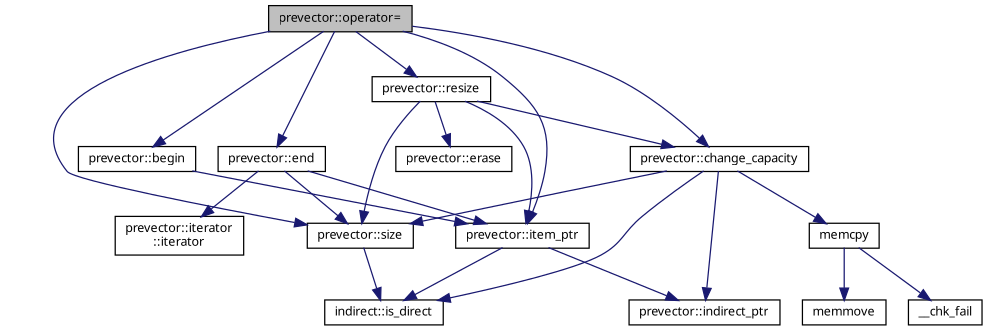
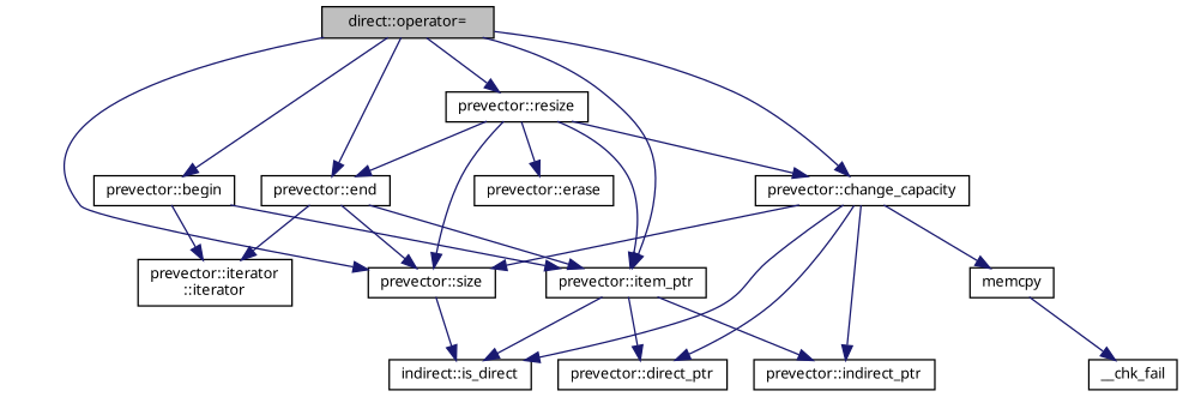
  digraph {
    fontname="Noto Sans"
    rankdir=TB
    node [color=black fillcolor=white fontname="Noto Sans" fontsize=10 shape=record style=filled]
    edge [color=midnightblue fontname="Noto Sans" fontsize=10 labelfontname=Helvetica labelfontsize=10 style=solid]
-   n1 [fillcolor=grey75 fontcolor=black height=0.2 label="prevector::operator=" width=0.4]
+   n1 [fillcolor=grey75 fontcolor=black height=0.2 label="direct::operator=" width=0.4]
    n2 [height=0.2 label="prevector::resize" width=0.4]
    n3 [height=0.2 label="prevector::size" width=0.4]
    n4 [height=0.2 label="prevector::item_ptr" width=0.4]
    n5 [height=0.2 label="prevector::end" width=0.4]
    n6 [height=0.2 label="prevector::change_capacity" width=0.4]
    n7 [height=0.2 label="prevector::begin" width=0.4]
    n8 [height=0.2 label="prevector::erase" width=0.4]
    n9 [height=0.2 label="indirect::is_direct" width=0.4]
+   n10 [height=0.2 label="prevector::direct_ptr" width=0.4]
    n11 [height=0.2 label="prevector::indirect_ptr" width=0.4]
    n12 [height=0.2 label="prevector::iterator\l::iterator" width=0.4]
    n13 [height=0.2 label=memcpy width=0.4]
-   n14 [height=0.2 label=memmove width=0.4]
    n15 [height=0.2 label=__chk_fail width=0.4]
    n1 -> n2
    n1 -> n3
    n1 -> n4
    n1 -> n5
    n1 -> n6
    n1 -> n7
    n2 -> n3
    n2 -> n4
+   n2 -> n5
    n2 -> n6
    n2 -> n8
    n3 -> n9
    n4 -> n9
+   n4 -> n10
    n4 -> n11
    n5 -> n3
    n5 -> n4
    n5 -> n12
    n6 -> n3
    n6 -> n9
+   n6 -> n10
    n6 -> n11
    n6 -> n13
    n7 -> n4
-   n13 -> n14
+   n7 -> n12
    n13 -> n15
  }
